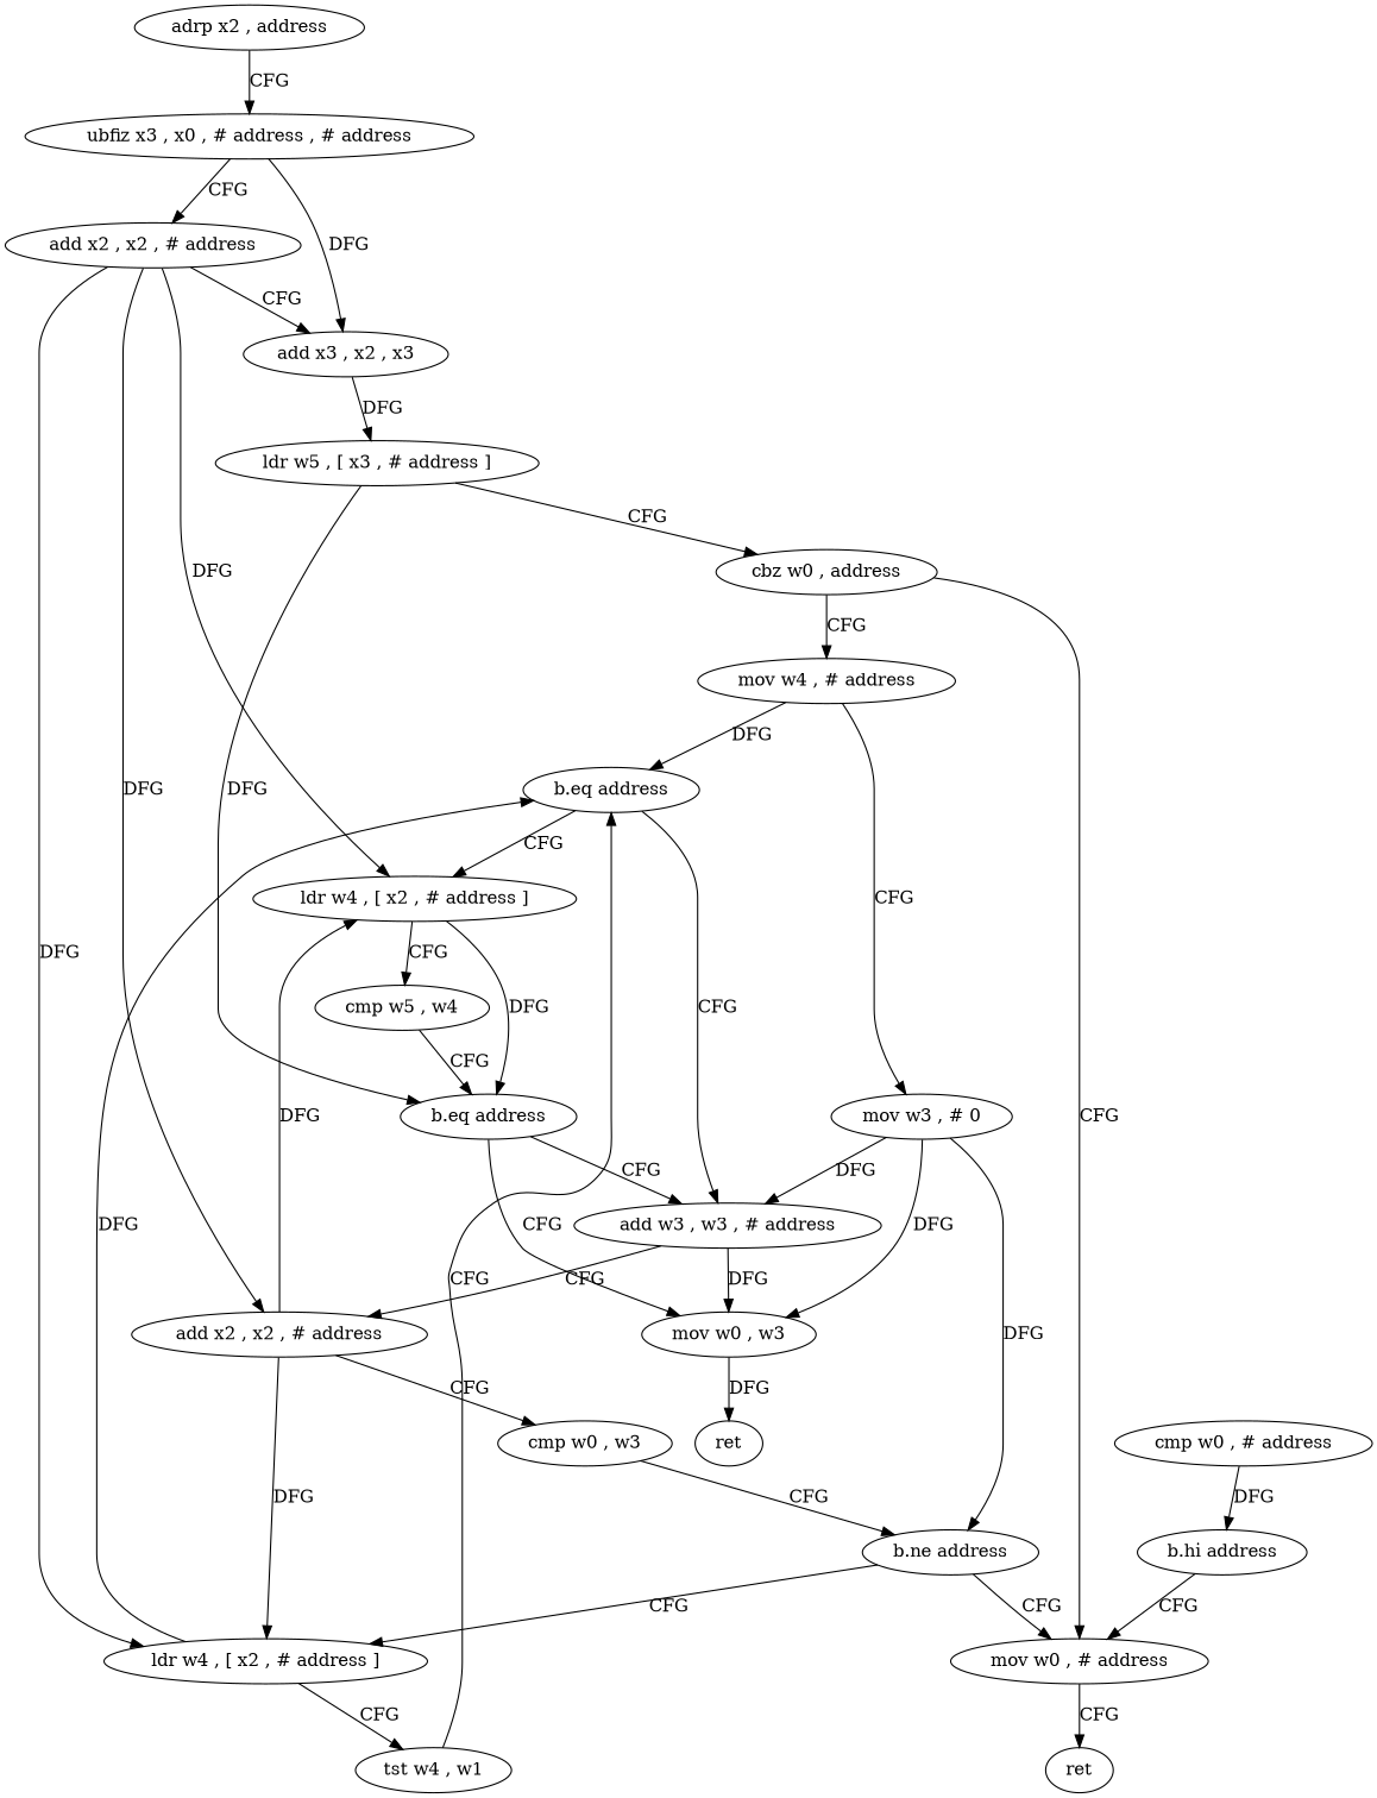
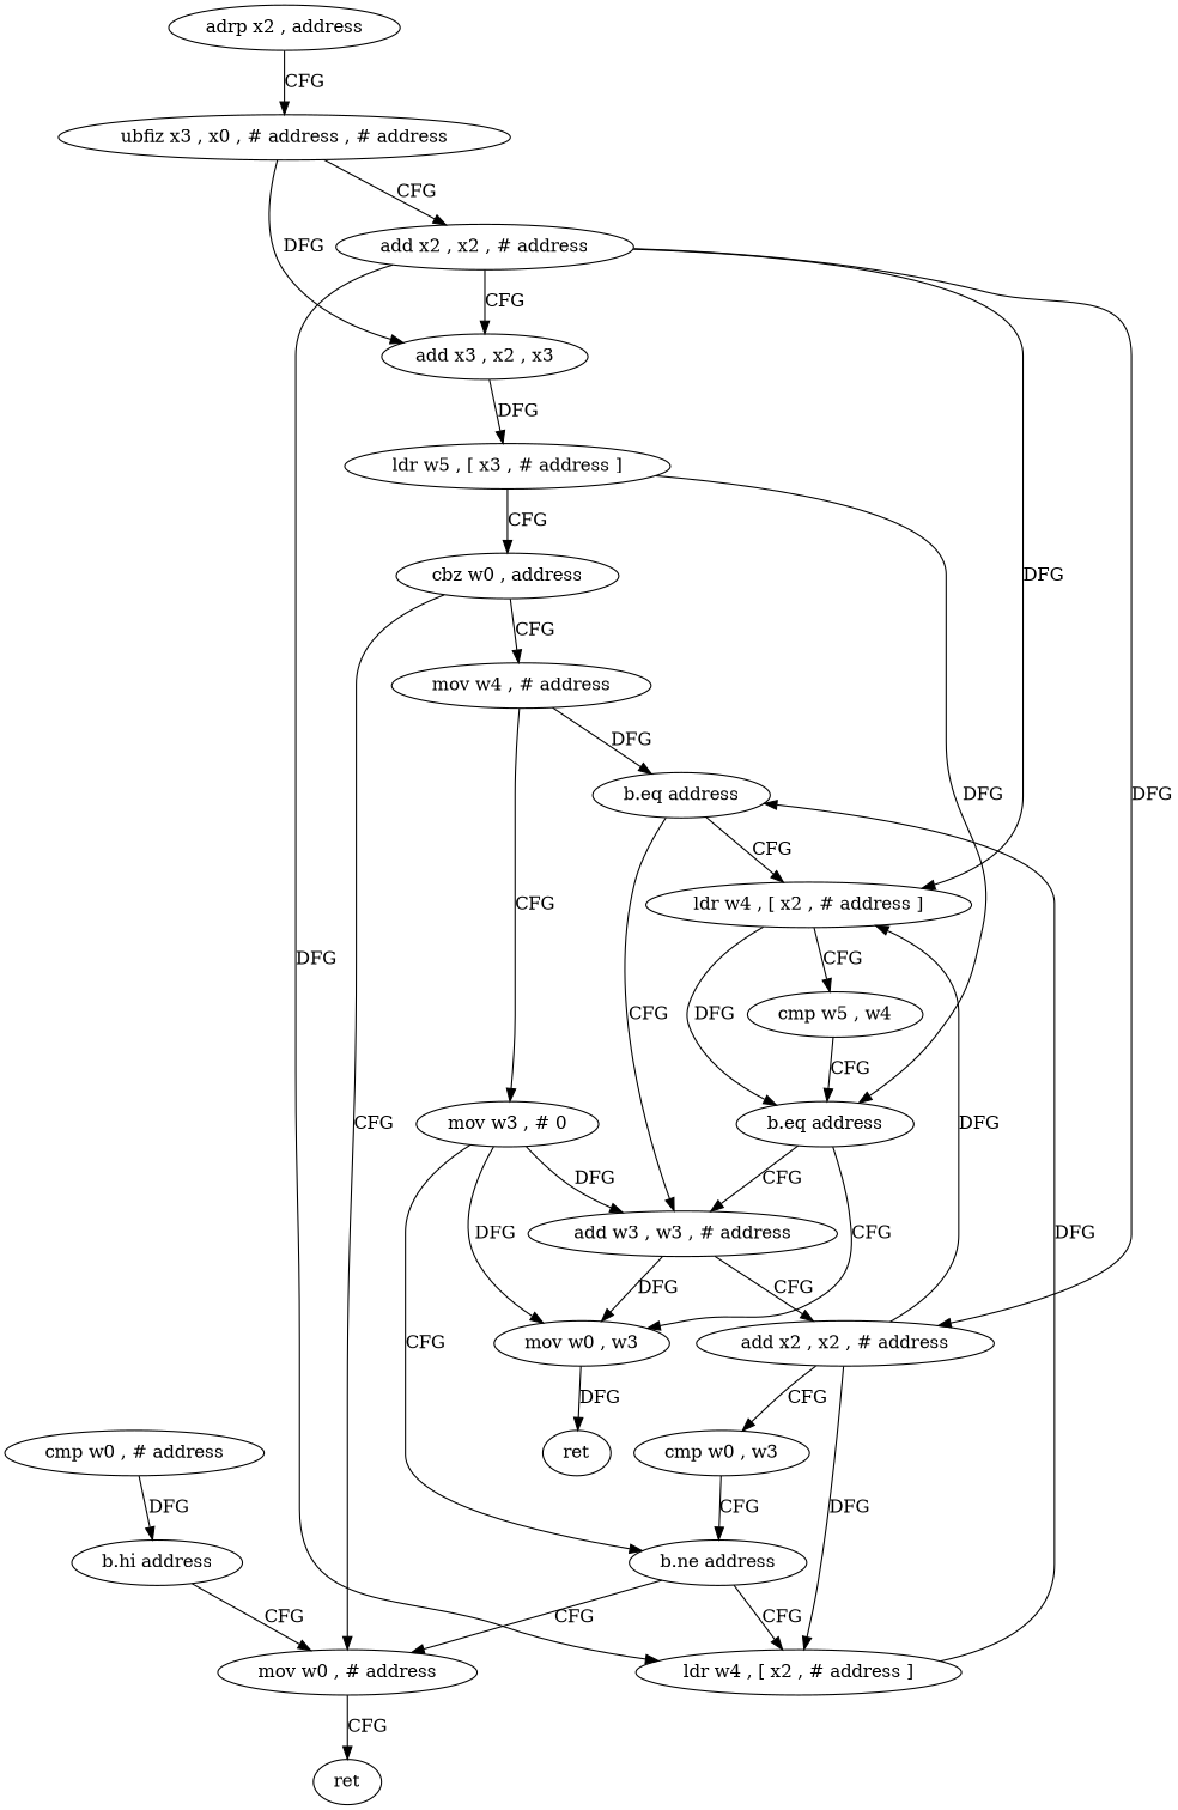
  digraph {
    n1 [label="cmp w0 , # address"]
    n2 [label="b.hi address"]
    n3 [label="mov w0 , # address"]
    n4 [label=ret]
    n5 [label="adrp x2 , address"]
    n6 [label="ubfiz x3 , x0 , # address , # address"]
    n7 [label="add x2 , x2 , # address"]
    n8 [label="add x3 , x2 , x3"]
    n9 [label="ldr w4 , [ x2 , # address ]"]
    n10 [label="add x2 , x2 , # address"]
    n11 [label="ldr w4 , [ x2 , # address ]"]
    n12 [label="ldr w5 , [ x3 , # address ]"]
    n13 [label="b.eq address"]
    n14 [label="cmp w5 , w4"]
    n15 [label="cmp w0 , w3"]
    n16 [label="b.eq address"]
-   n17 [label="tst w4 , w1"]
    n18 [label="cbz w0 , address"]
    n19 [label="mov w4 , # address"]
    n20 [label="add w3 , w3 , # address"]
    n21 [label="mov w0 , w3"]
    n22 [label="mov w3 , # 0"]
    n23 [label="b.ne address"]
    n24 [label=ret]
    n1 -> n2 [label=DFG]
    n2 -> n3 [label=CFG]
    n3 -> n4 [label=CFG]
    n5 -> n6 [label=CFG]
    n6 -> n7 [label=CFG]
    n6 -> n8 [label=DFG]
    n7 -> n8 [label=CFG]
    n7 -> n9 [label=DFG]
    n7 -> n10 [label=DFG]
    n7 -> n11 [label=DFG]
    n8 -> n12 [label=DFG]
    n9 -> n13 [label=DFG]
    n9 -> n14 [label=CFG]
    n10 -> n9 [label=DFG]
    n10 -> n11 [label=DFG]
    n10 -> n15 [label=CFG]
    n11 -> n16 [label=DFG]
-   n11 -> n17 [label=CFG]
    n12 -> n13 [label=DFG]
    n12 -> n18 [label=CFG]
    n13 -> n20 [label=CFG]
    n13 -> n21 [label=CFG]
    n14 -> n13 [label=CFG]
    n15 -> n23 [label=CFG]
    n16 -> n9 [label=CFG]
    n16 -> n20 [label=CFG]
-   n17 -> n16 [label=CFG]
    n18 -> n3 [label=CFG]
    n18 -> n19 [label=CFG]
    n19 -> n16 [label=DFG]
    n19 -> n22 [label=CFG]
    n20 -> n10 [label=CFG]
    n20 -> n21 [label=DFG]
    n21 -> n24 [label=DFG]
    n22 -> n20 [label=DFG]
    n22 -> n21 [label=DFG]
-   n22 -> n23 [label=DFG]
+   n22 -> n23 [label=CFG]
    n23 -> n3 [label=CFG]
    n23 -> n11 [label=CFG]
  }
